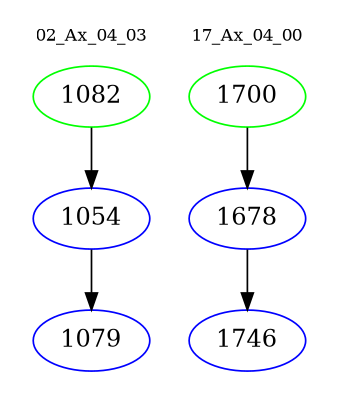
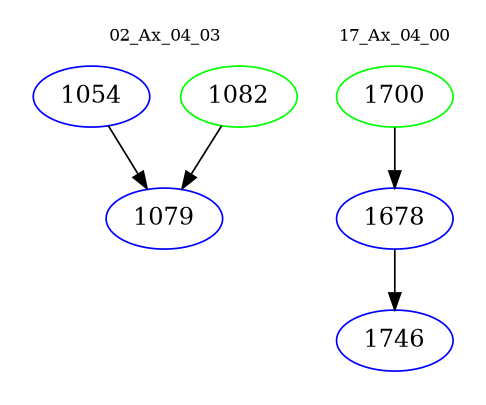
  digraph {
    node [color=blue]
    edge [color=black]
    n1 [color=green label=1082]
    n2 [label=1054]
    n3 [label=1079]
    n4 [color=green label=1700]
    n5 [label=1678]
    n6 [label=1746]
    subgraph cluster_1 {
      color=white
      fontsize=10
      label="02_Ax_04_03"
      n1
      n2
      n3
    }
    subgraph cluster_2 {
      color=white
      fontsize=10
      label="17_Ax_04_00"
      n4
      n5
      n6
    }
-   n1 -> n2
+   n1 -> n3
    n2 -> n3
    n4 -> n5
    n5 -> n6
  }
